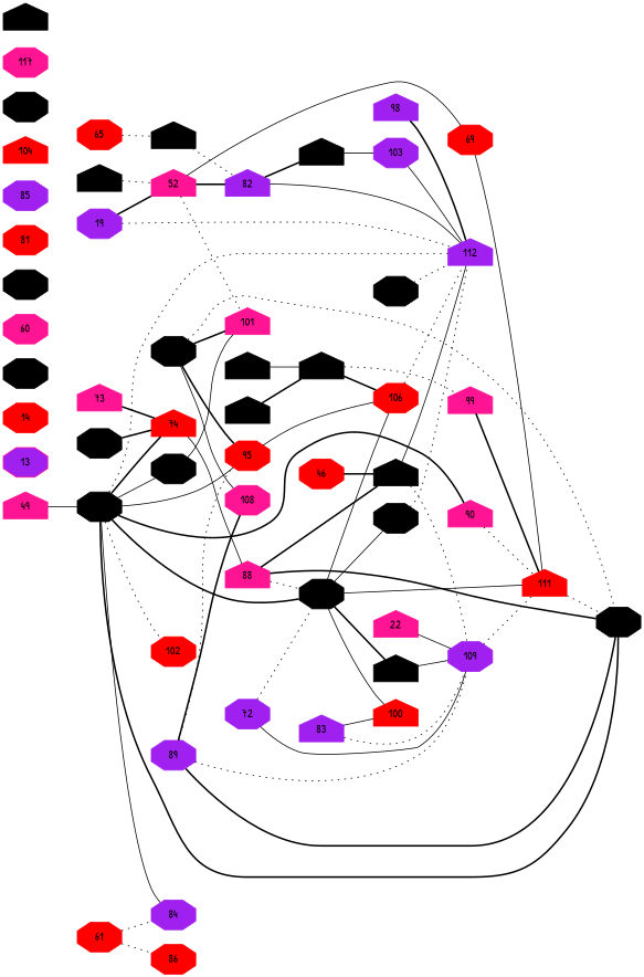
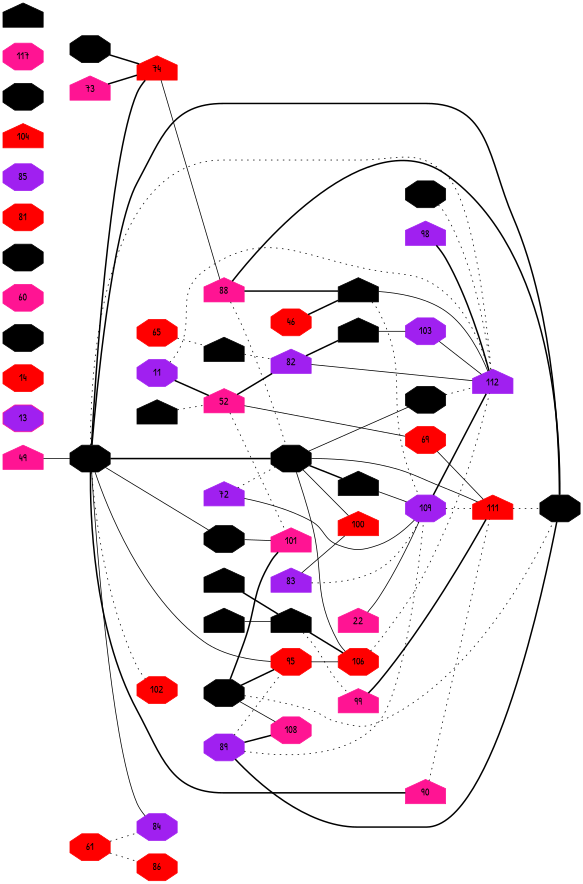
  graph {
    fontname="Patrick Hand"
    rankdir=LR
    node [color=black fontname="Patrick Hand" shape=octagon style=filled]
    edge [fontname="Patrick Hand" style=dotted]
-   11 [color=purple label=19]
+   11 [color=purple]
    52 [color=deeppink shape=house]
    112 [color=purple shape=house super="+55+18+77"]
    101 [color=deeppink shape=house super="+76"]
    69 [color=red super="+19"]
    82 [color=purple shape=house super="+41"]
    13 [color=deeppink fillcolor=purple]
    14 [color=red]
    21 [shape=house]
    109 [color=purple super="+4+8+89+71"]
    111 [color=red shape=house super="+64+68+110"]
    22 [color=deeppink shape=house]
    74 [color=red shape=house]
    30
    88 [color=deeppink shape=house]
    34 [shape=house]
    70 [shape=house]
    99 [color=deeppink shape=house super="+23"]
    106 [color=red super="+17+59"]
    91 [shape=house super="+26"]
    46 [color=red]
    48 [super="+1"]
    95 [color=red super="+33+43"]
    108 [color=deeppink]
    113 [super="+20"]
    49 [color=deeppink shape=house super="+3"]
    56 [super="+37+47"]
    80 [super="+58"]
    84 [color=purple super="+44"]
    90 [color=deeppink shape=house]
    93 [super="+75"]
    102 [color=red]
    51
    97 [shape=house]
    100 [color=red shape=house]
    94 [shape=house]
    96 [super="+92+6"]
    60 [color=deeppink]
    61 [color=red]
    86 [color=red]
    62 [shape=house]
    63
    65 [color=red]
    66 [shape=house]
-   72 [color=purple super="+2"]
+   72 [color=purple shape=house super="+2"]
    73 [color=deeppink shape=house]
    78
    n48 [color=purple label=89]
    81 [color=red]
    103 [color=purple]
    83 [color=purple shape=house]
    85 [color=purple]
    98 [color=purple shape=house]
    104 [color=red shape=house]
    105
    n56 [color=deeppink label=117]
    114 [shape=house]
    11 -- 52 [style=bold]
    11 -- 112
    52 -- 101 [weight=2]
    52 -- 69 [style=solid]
    52 -- 82 [style=bold]
    69 -- 111 [style=solid]
    82 -- 112 [style=solid weight=3]
    82 -- 97 [style=bold]
    21 -- 52
+   109 -- 112 [style=bold weight=7]
    109 -- 111 [weight=3]
    111 -- 113
    22 -- 109 [style=solid weight=2]
    74 -- 88 [style=solid]
    30 -- 74 [style=bold]
    88 -- 91 [style=bold]
    88 -- 113 [style=bold]
    88 -- 93
    34 -- 70 [style=bold]
    70 -- 99
    70 -- 106 [style=bold]
    99 -- 111 [style=bold]
    106 -- 112 [weight=2]
    91 -- 112 [style=solid]
    91 -- 109
    46 -- 91 [style=bold]
    48 -- 101 [style=bold]
    48 -- 95 [style=bold]
    48 -- 108 [style=solid]
    48 -- 113
    95 -- 106 [style=solid]
    49 -- 56 [style=solid]
    56 -- 112 [weight=3]
    56 -- 74 [style=bold]
    56 -- 95 [style=solid]
    56 -- 113 [style=bold]
    56 -- 80 [style=solid]
    56 -- 84 [style=solid]
    56 -- 90 [style=bold]
    56 -- 93 [style=bold]
    56 -- 102
    80 -- 101 [style=solid]
    90 -- 111
    93 -- 111 [style=solid weight=3]
    93 -- 106 [style=solid weight=2]
    93 -- 100 [style=solid]
    93 -- 94 [style=bold]
    93 -- 96 [style=solid]
    97 -- 103 [style=solid]
    94 -- 109 [style=solid]
    96 -- 112 [weight=2]
    61 -- 84
    61 -- 86
    62 -- 70 [style=solid]
    65 -- 66
    66 -- 82
    72 -- 109 [style=solid]
    72 -- 93
    73 -- 74 [style=bold]
    78 -- 112
    n48 -- 109
    n48 -- 95
    n48 -- 108 [style=bold]
    n48 -- 113 [style=bold]
    103 -- 112 [style=solid]
    83 -- 109
    83 -- 100 [style=solid]
    98 -- 112 [style=bold]
  }
